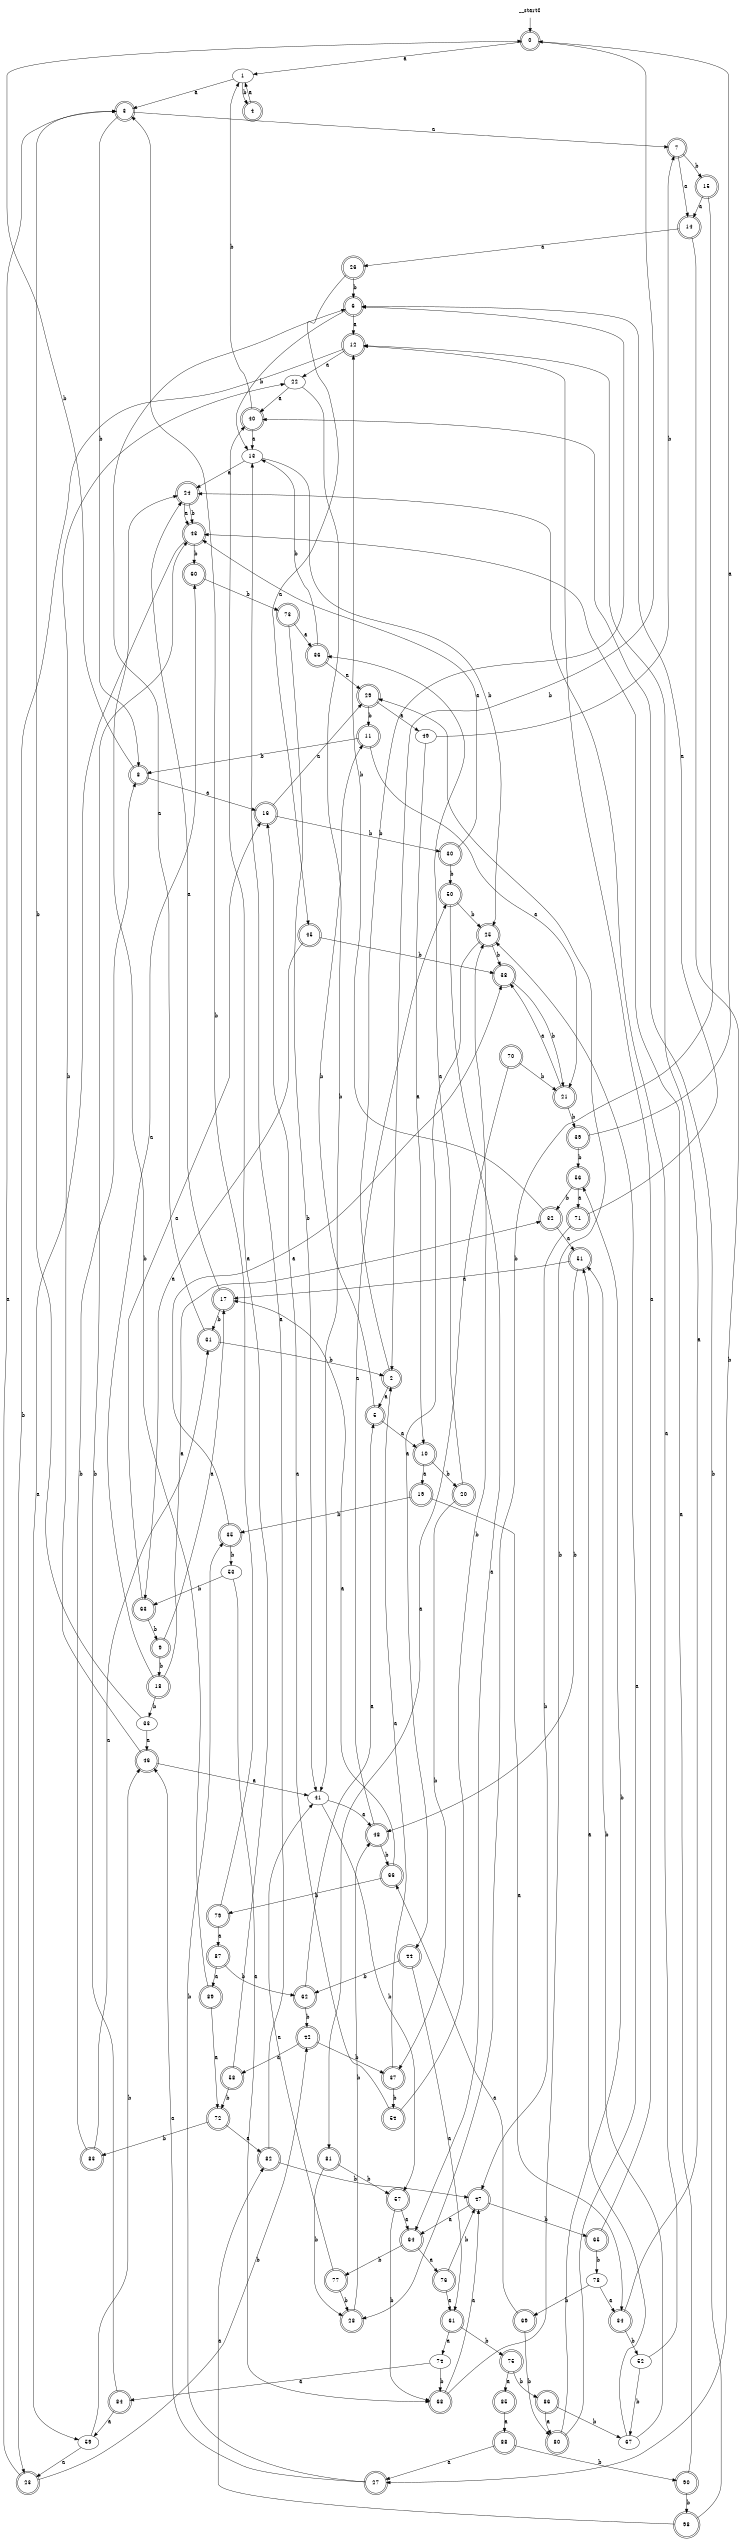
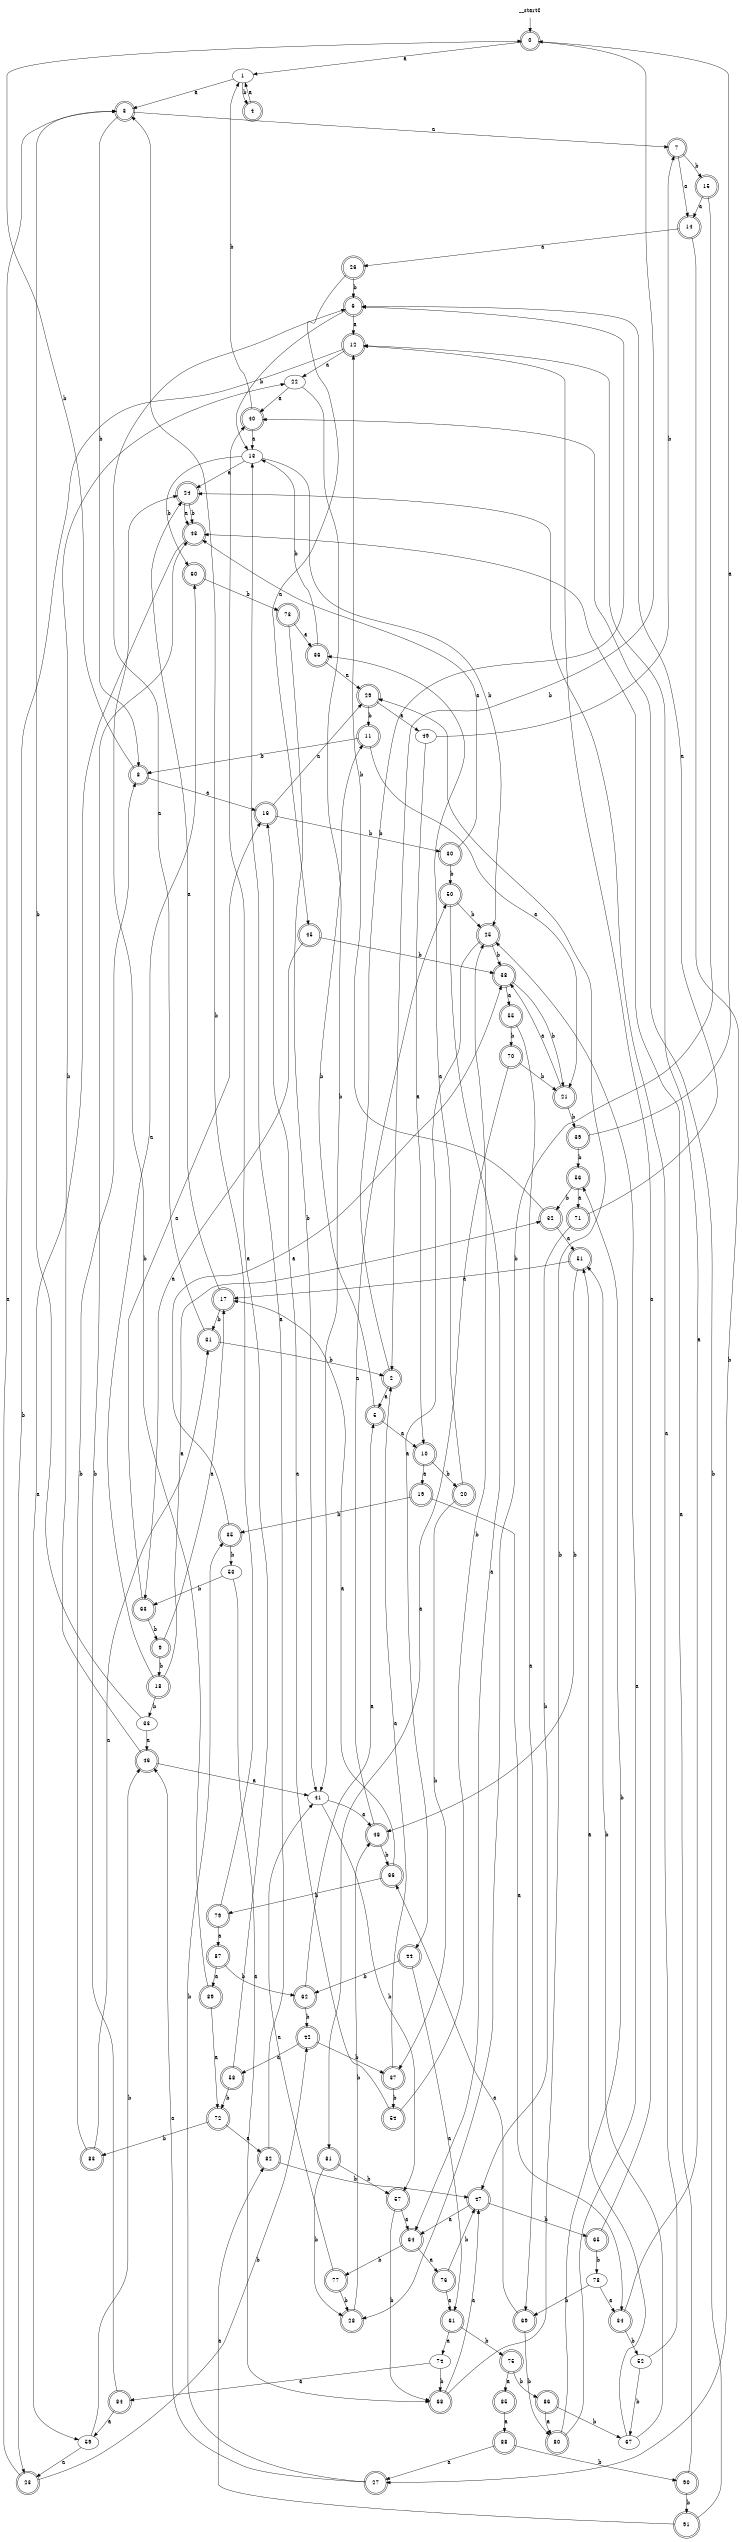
  digraph {
    node [shape=doublecircle]
    __start0 [shape=none]
    0
    1 [shape=""]
    2
    3
    4
    5
    6
    7
    8
    10
    11
    12
    13 [shape=""]
    14
    15
    16
    9
    17
    18
    19
    20
    21
    22 [shape=""]
    23
    24
    25
    26
    27
    28
    29
    30
    31
    32
    33 [shape=""]
    60
    34
    35
    36
    37
    38
    39
    40
    41 [shape=""]
    42
    43
    44
    45
    46
    48
    49 [shape=""]
    50
    51
    52 [shape=""]
    53 [shape=""]
    54
+   55
    56
    57
    58
    59 [shape=""]
    61
    62
    63
    47
    64
    65
    66
    67 [shape=""]
    68
    69
    70
    71
    72
    73
    74 [shape=""]
    75
    76
    77
    78 [shape=""]
    79
    80
    81
    82
    83
    84
    85
    86
    87
    88
    89
    90
-   91 [label=98]
+   91
    __start0 -> 0
    0 -> 1 [label=a]
    0 -> 2 [label=b]
    1 -> 3 [label=a]
    1 -> 4 [label=b]
    2 -> 5 [label=a]
    2 -> 6 [label=b]
    3 -> 7 [label=a]
    3 -> 8 [label=b]
    4 -> 1 [label=a]
    5 -> 10 [label=a]
    5 -> 11 [label=b]
    6 -> 12 [label=a]
    6 -> 13 [label=b]
    7 -> 14 [label=a]
    7 -> 15 [label=b]
    8 -> 0 [label=b]
    8 -> 16 [label=a]
    10 -> 19 [label=a]
    10 -> 20 [label=b]
    11 -> 8 [label=b]
    11 -> 21 [label=a]
    12 -> 22 [label=a]
    12 -> 23 [label=b]
    13 -> 24 [label=a]
    13 -> 25 [label=b]
    14 -> 26 [label=a]
    14 -> 27 [label=b]
    15 -> 14 [label=a]
    15 -> 28 [label=b]
    16 -> 29 [label=a]
    16 -> 30 [label=b]
    9 -> 17 [label=a]
    9 -> 18 [label=b]
    17 -> 24 [label=a]
    17 -> 31 [label=b]
    18 -> 32 [label=a]
    18 -> 33 [label=b]
    18 -> 60 [label=a]
    19 -> 34 [label=a]
    19 -> 35 [label=b]
    20 -> 36 [label=a]
    20 -> 37 [label=b]
    21 -> 38 [label=a]
    21 -> 39 [label=b]
    22 -> 40 [label=a]
    22 -> 41 [label=b]
    23 -> 3 [label=a]
    23 -> 42 [label=b]
    24 -> 43 [label=a]
    24 -> 43 [label=b]
    25 -> 38 [label=b]
    25 -> 44 [label=a]
    26 -> 6 [label=b]
    26 -> 45 [label=a]
    27 -> 35 [label=b]
    27 -> 46 [label=a]
    28 -> 48 [label=b]
    29 -> 11 [label=b]
    29 -> 49 [label=a]
    30 -> 43 [label=a]
    30 -> 50 [label=b]
    31 -> 2 [label=b]
    31 -> 6 [label=a]
    32 -> 12 [label=b]
    32 -> 51 [label=a]
    33 -> 3 [label=b]
    33 -> 46 [label=a]
    60 -> 73 [label=b]
    34 -> 12 [label=a]
    34 -> 52 [label=b]
    35 -> 38 [label=a]
    35 -> 53 [label=b]
    36 -> 13 [label=b]
    36 -> 29 [label=a]
    37 -> 2 [label=a]
    37 -> 54 [label=b]
    38 -> 21 [label=b]
+   38 -> 55 [label=a]
    39 -> 0 [label=a]
    39 -> 56 [label=b]
    40 -> 1 [label=b]
    40 -> 13 [label=a]
    41 -> 48 [label=a]
    41 -> 57 [label=b]
    42 -> 37 [label=b]
    42 -> 58 [label=a]
-   43 -> 60 [label=b]
+   13 -> 60 [label=b]
    43 -> 59 [label=a]
    44 -> 61 [label=a]
    44 -> 62 [label=b]
    45 -> 38 [label=b]
    45 -> 63 [label=a]
    46 -> 22 [label=b]
    46 -> 41 [label=a]
    48 -> 50 [label=a]
    48 -> 66 [label=b]
    49 -> 7 [label=b]
    49 -> 10 [label=a]
    50 -> 25 [label=b]
    50 -> 64 [label=a]
    51 -> 17 [label=a]
    51 -> 48 [label=b]
    52 -> 24 [label=a]
    52 -> 67 [label=b]
    53 -> 63 [label=b]
    53 -> 68 [label=a]
    54 -> 16 [label=a]
    54 -> 25 [label=b]
+   55 -> 69 [label=a]
+   55 -> 70 [label=b]
    56 -> 32 [label=b]
    56 -> 71 [label=a]
    57 -> 64 [label=a]
    57 -> 68 [label=b]
    58 -> 40 [label=a]
    58 -> 72 [label=b]
    59 -> 23 [label=a]
    59 -> 46 [label=b]
    61 -> 74 [label=a]
    61 -> 75 [label=b]
    62 -> 5 [label=a]
    62 -> 42 [label=b]
    63 -> 16 [label=a]
    63 -> 9 [label=b]
    47 -> 64 [label=a]
    47 -> 65 [label=b]
    64 -> 76 [label=a]
    64 -> 77 [label=b]
    65 -> 12 [label=a]
    65 -> 78 [label=b]
    66 -> 17 [label=a]
    66 -> 79 [label=b]
    67 -> 51 [label=a]
    67 -> 51 [label=b]
    68 -> 29 [label=b]
    68 -> 47 [label=a]
    69 -> 66 [label=a]
    69 -> 80 [label=b]
    70 -> 21 [label=b]
    70 -> 81 [label=a]
    71 -> 6 [label=a]
    71 -> 47 [label=b]
    72 -> 82 [label=a]
    72 -> 83 [label=b]
    73 -> 36 [label=a]
    73 -> 41 [label=b]
    74 -> 68 [label=b]
    74 -> 84 [label=a]
    75 -> 85 [label=a]
    75 -> 86 [label=b]
    76 -> 61 [label=a]
    76 -> 47 [label=b]
    77 -> 28 [label=b]
    77 -> 41 [label=a]
    78 -> 34 [label=a]
    78 -> 69 [label=b]
    79 -> 3 [label=b]
    79 -> 87 [label=a]
    80 -> 25 [label=a]
    80 -> 56 [label=b]
    81 -> 28 [label=b]
    81 -> 57 [label=b]
    82 -> 13 [label=a]
    82 -> 47 [label=b]
    83 -> 8 [label=b]
    83 -> 31 [label=a]
    84 -> 43 [label=b]
    84 -> 59 [label=a]
    85 -> 88 [label=a]
    86 -> 67 [label=b]
    86 -> 80 [label=a]
    87 -> 62 [label=b]
    87 -> 89 [label=a]
    88 -> 27 [label=a]
    88 -> 90 [label=b]
    89 -> 24 [label=b]
    89 -> 72 [label=a]
    90 -> 43 [label=a]
    90 -> 91 [label=b]
    91 -> 40 [label=b]
    91 -> 82 [label=a]
  }
